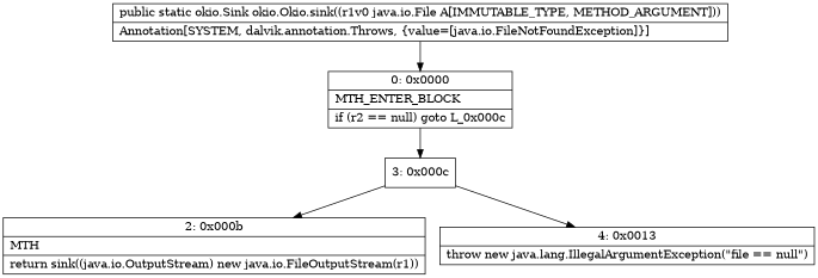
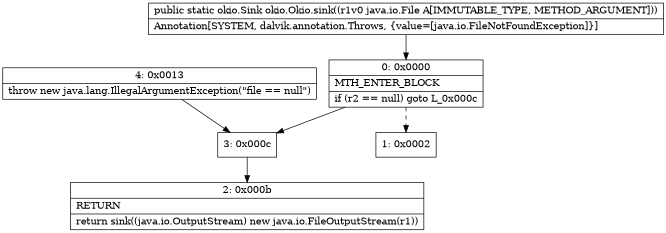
  digraph {
    node [shape=record]
    n1 [label="{0\:\ 0x0000|MTH_ENTER_BLOCK\l|if (r2 == null) goto L_0x000c\l}"]
+   n2 [label="{1\:\ 0x0002}"]
    n3 [label="{3\:\ 0x000c}"]
-   n4 [label="{2\:\ 0x000b|MTH\l|return sink((java.io.OutputStream) new java.io.FileOutputStream(r1))\l}"]
+   n4 [label="{2\:\ 0x000b|RETURN\l|return sink((java.io.OutputStream) new java.io.FileOutputStream(r1))\l}"]
    n5 [label="{4\:\ 0x0013|throw new java.lang.IllegalArgumentException(\"file == null\")\l}"]
    n6 [label="{public static okio.Sink okio.Okio.sink((r1v0 java.io.File A[IMMUTABLE_TYPE, METHOD_ARGUMENT]))  | Annotation[SYSTEM, dalvik.annotation.Throws, \{value=[java.io.FileNotFoundException]\}]\l}"]
+   n1 -> n2 [style=dashed]
    n1 -> n3
    n3 -> n4
-   n3 -> n5
+   n5 -> n3
    n6 -> n1
  }
